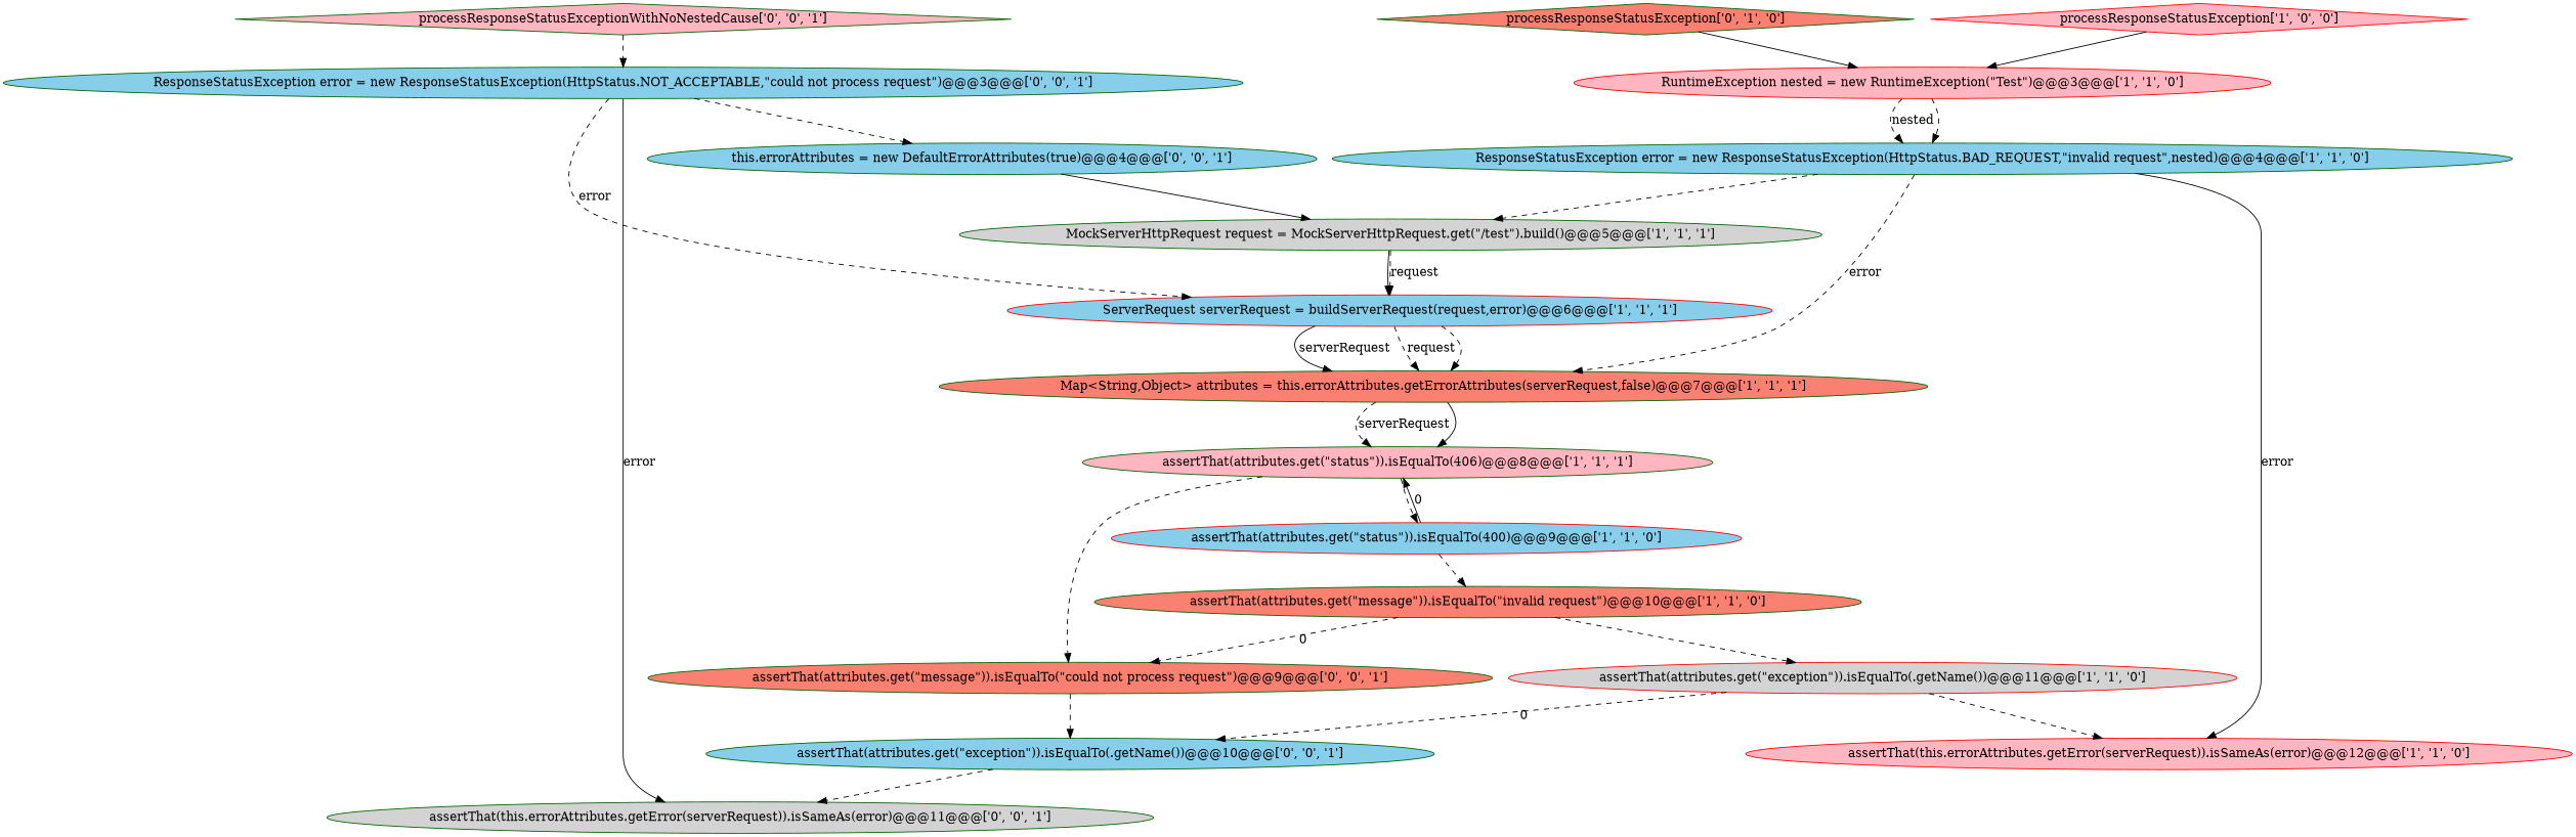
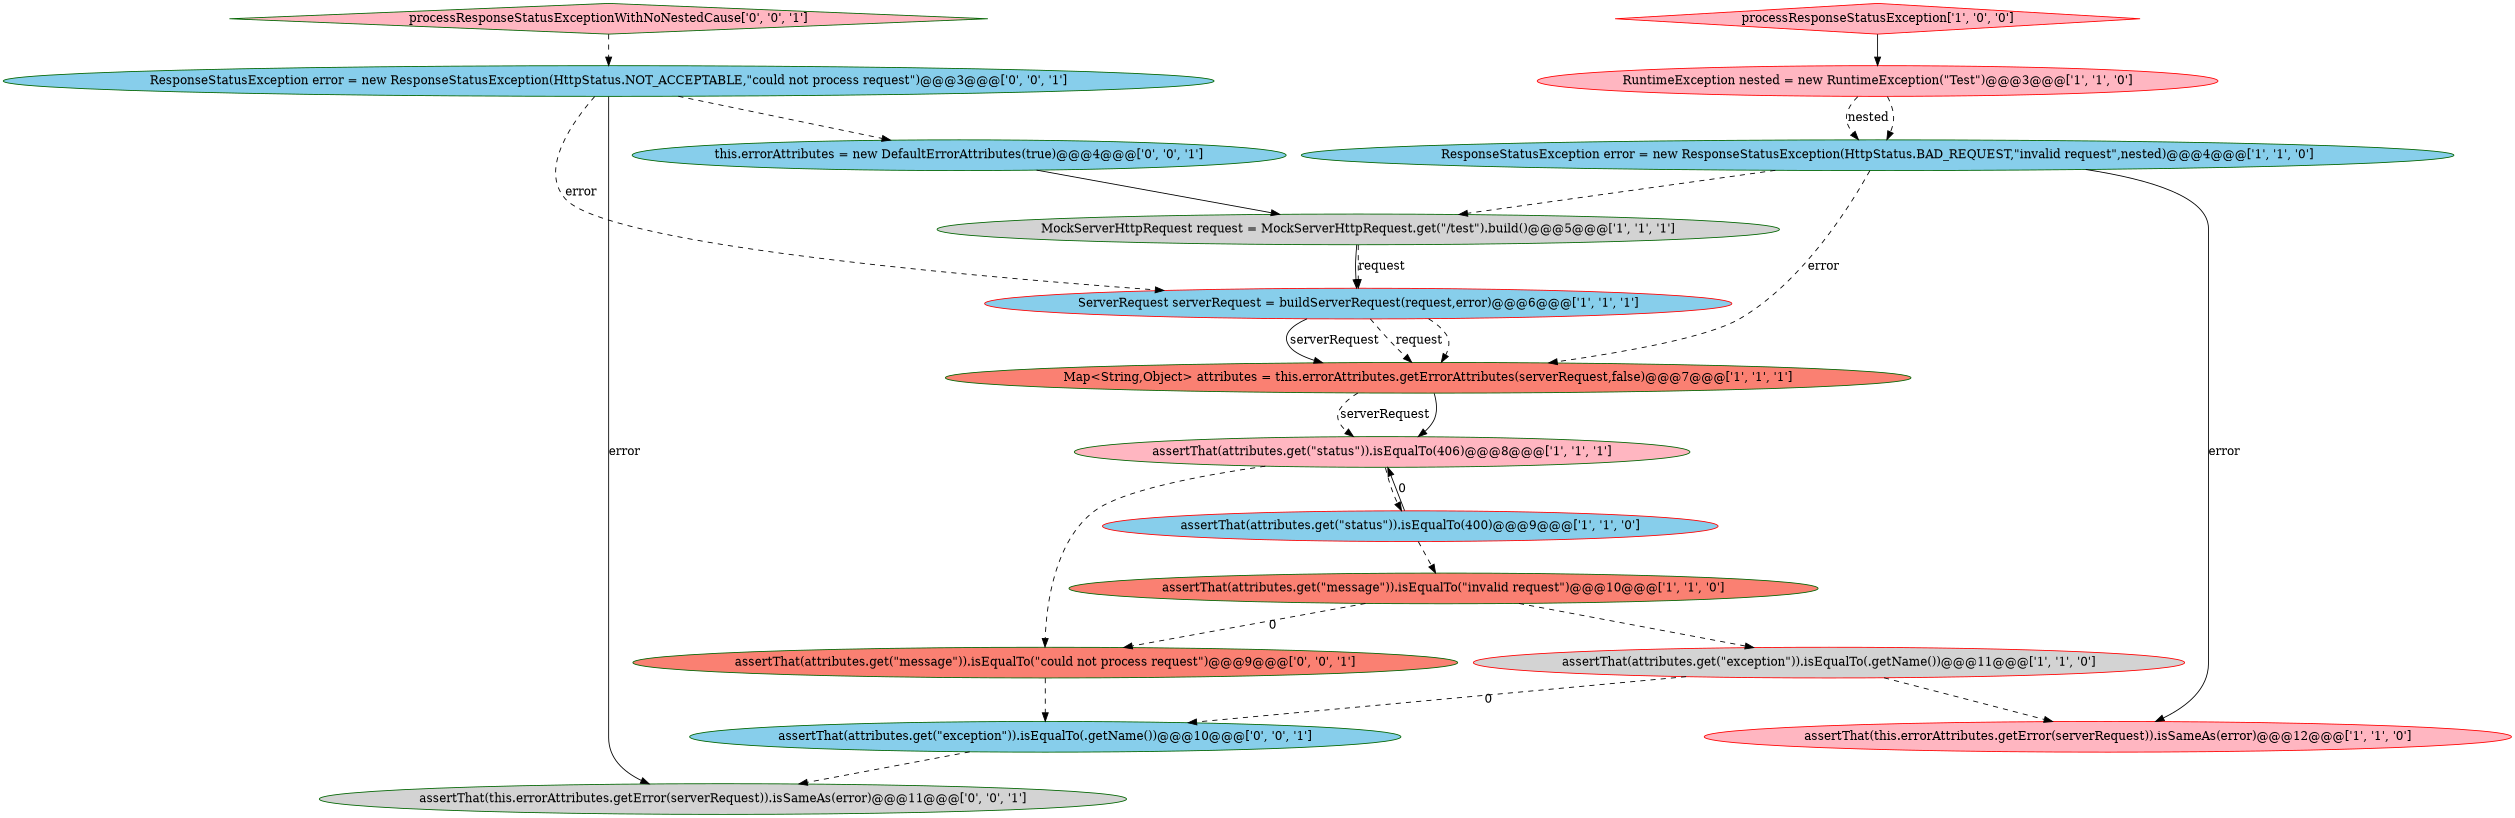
  digraph {
    node [fillcolor=skyblue shape=ellipse style=filled color=darkgreen]
    edge [style=dashed]
    n1 [fillcolor=lightgrey label="assertThat(this.errorAttributes.getError(serverRequest)).isSameAs(error)@@@11@@@['0', '0', '1']"]
    n2 [label="this.errorAttributes = new DefaultErrorAttributes(true)@@@4@@@['0', '0', '1']"]
    n3 [fillcolor=lightgrey label="MockServerHttpRequest request = MockServerHttpRequest.get(\"/test\").build()@@@5@@@['1', '1', '1']"]
    n4 [label="assertThat(attributes.get(\"exception\")).isEqualTo(.getName())@@@10@@@['0', '0', '1']"]
    n5 [fillcolor=salmon label="assertThat(attributes.get(\"message\")).isEqualTo(\"could not process request\")@@@9@@@['0', '0', '1']"]
    n6 [label="ServerRequest serverRequest = buildServerRequest(request,error)@@@6@@@['1', '1', '1']" color=red]
    n7 [fillcolor=salmon label="assertThat(attributes.get(\"message\")).isEqualTo(\"invalid request\")@@@10@@@['1', '1', '0']"]
    n8 [fillcolor=lightgrey label="assertThat(attributes.get(\"exception\")).isEqualTo(.getName())@@@11@@@['1', '1', '0']" color=red]
    n9 [label="ResponseStatusException error = new ResponseStatusException(HttpStatus.BAD_REQUEST,\"invalid request\",nested)@@@4@@@['1', '1', '0']"]
    n10 [fillcolor=salmon label="Map<String,Object> attributes = this.errorAttributes.getErrorAttributes(serverRequest,false)@@@7@@@['1', '1', '1']"]
    n11 [fillcolor=lightpink label="assertThat(this.errorAttributes.getError(serverRequest)).isSameAs(error)@@@12@@@['1', '1', '0']" color=red]
    n12 [fillcolor=lightpink label="processResponseStatusException['1', '0', '0']" shape=diamond color=red]
    n13 [fillcolor=lightpink label="RuntimeException nested = new RuntimeException(\"Test\")@@@3@@@['1', '1', '0']" color=red]
    n14 [fillcolor=lightpink label="assertThat(attributes.get(\"status\")).isEqualTo(406)@@@8@@@['1', '1', '1']"]
    n15 [label="assertThat(attributes.get(\"status\")).isEqualTo(400)@@@9@@@['1', '1', '0']" color=red]
    n16 [label="ResponseStatusException error = new ResponseStatusException(HttpStatus.NOT_ACCEPTABLE,\"could not process request\")@@@3@@@['0', '0', '1']"]
    n17 [fillcolor=lightpink label="processResponseStatusExceptionWithNoNestedCause['0', '0', '1']" shape=diamond]
-   n18 [fillcolor=salmon label="processResponseStatusException['0', '1', '0']" shape=diamond]
    n2 -> n3 [style=solid]
    n3 -> n6 [label=request]
    n3 -> n6 [style=solid]
    n4 -> n1
    n5 -> n4
    n6 -> n10
    n6 -> n10 [label=serverRequest style=solid]
    n6 -> n10 [label=request]
    n7 -> n5 [label=0]
    n7 -> n8
    n8 -> n4 [label=0]
    n8 -> n11
    n9 -> n3
    n9 -> n10 [label=error]
    n9 -> n11 [label=error style=solid]
    n10 -> n14 [style=solid]
    n10 -> n14 [label=serverRequest]
    n12 -> n13 [style=solid]
    n13 -> n9
    n13 -> n9 [label=nested]
    n14 -> n5
    n14 -> n15
    n15 -> n7
    n15 -> n14 [label=0 style=solid]
    n16 -> n1 [label=error style=solid]
    n16 -> n2
    n16 -> n6 [label=error]
    n17 -> n16
-   n18 -> n13 [style=solid]
  }
